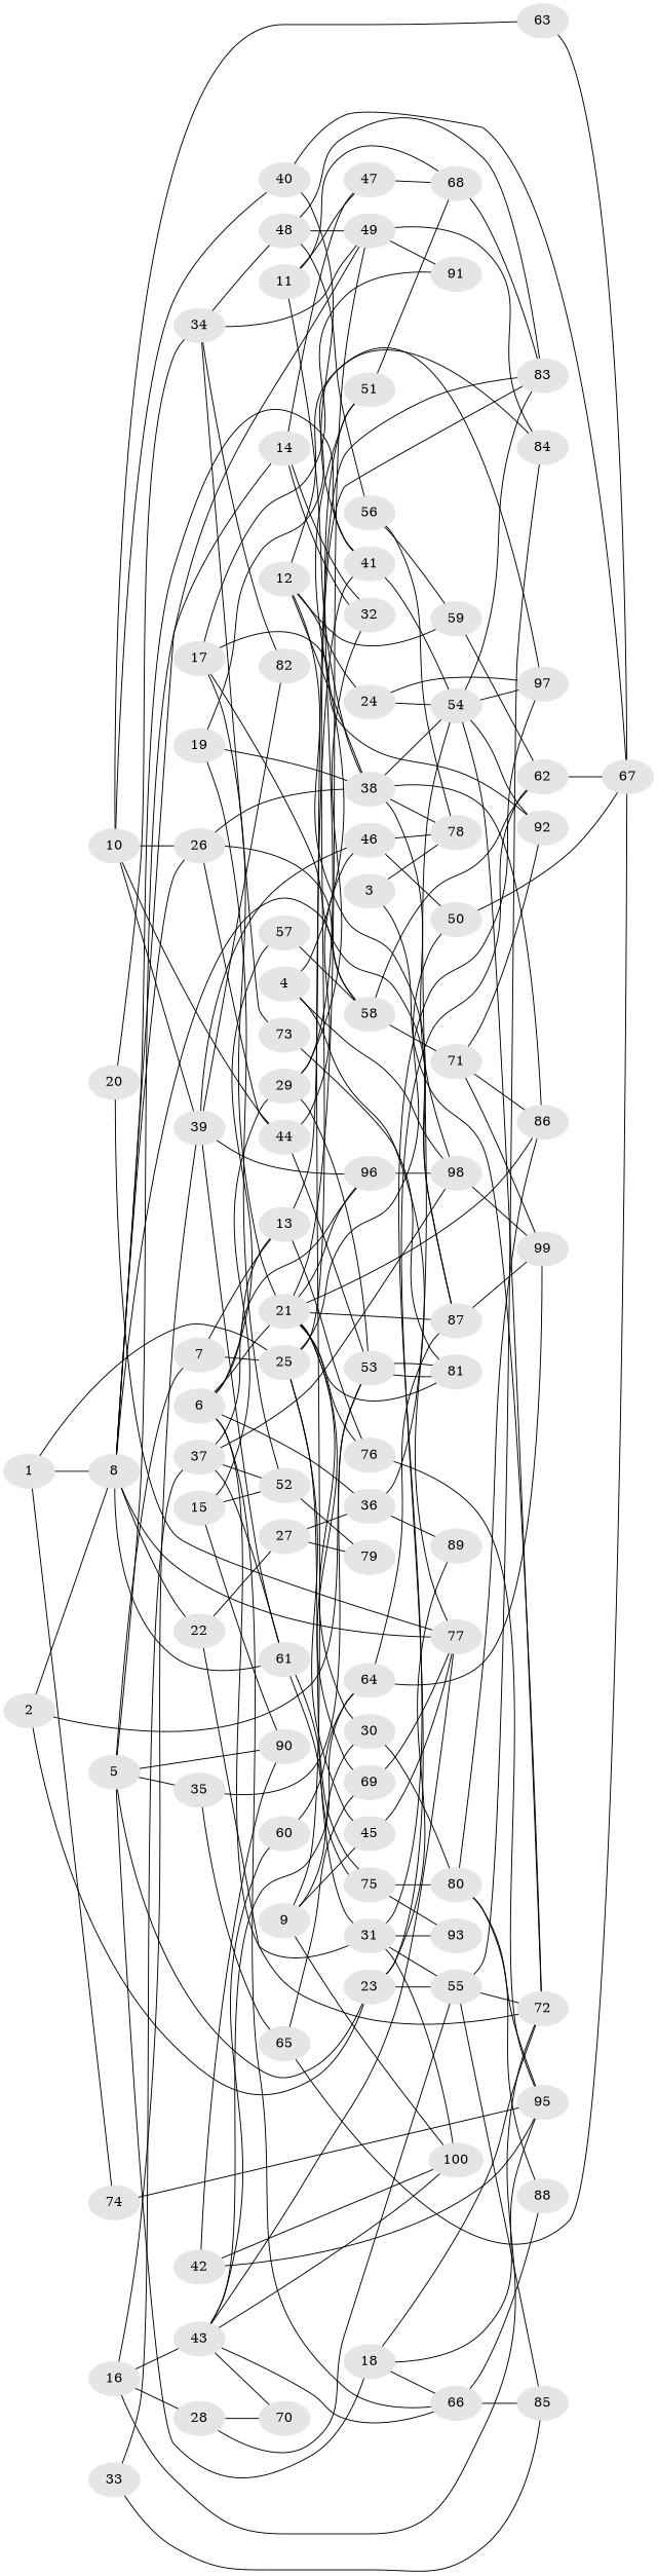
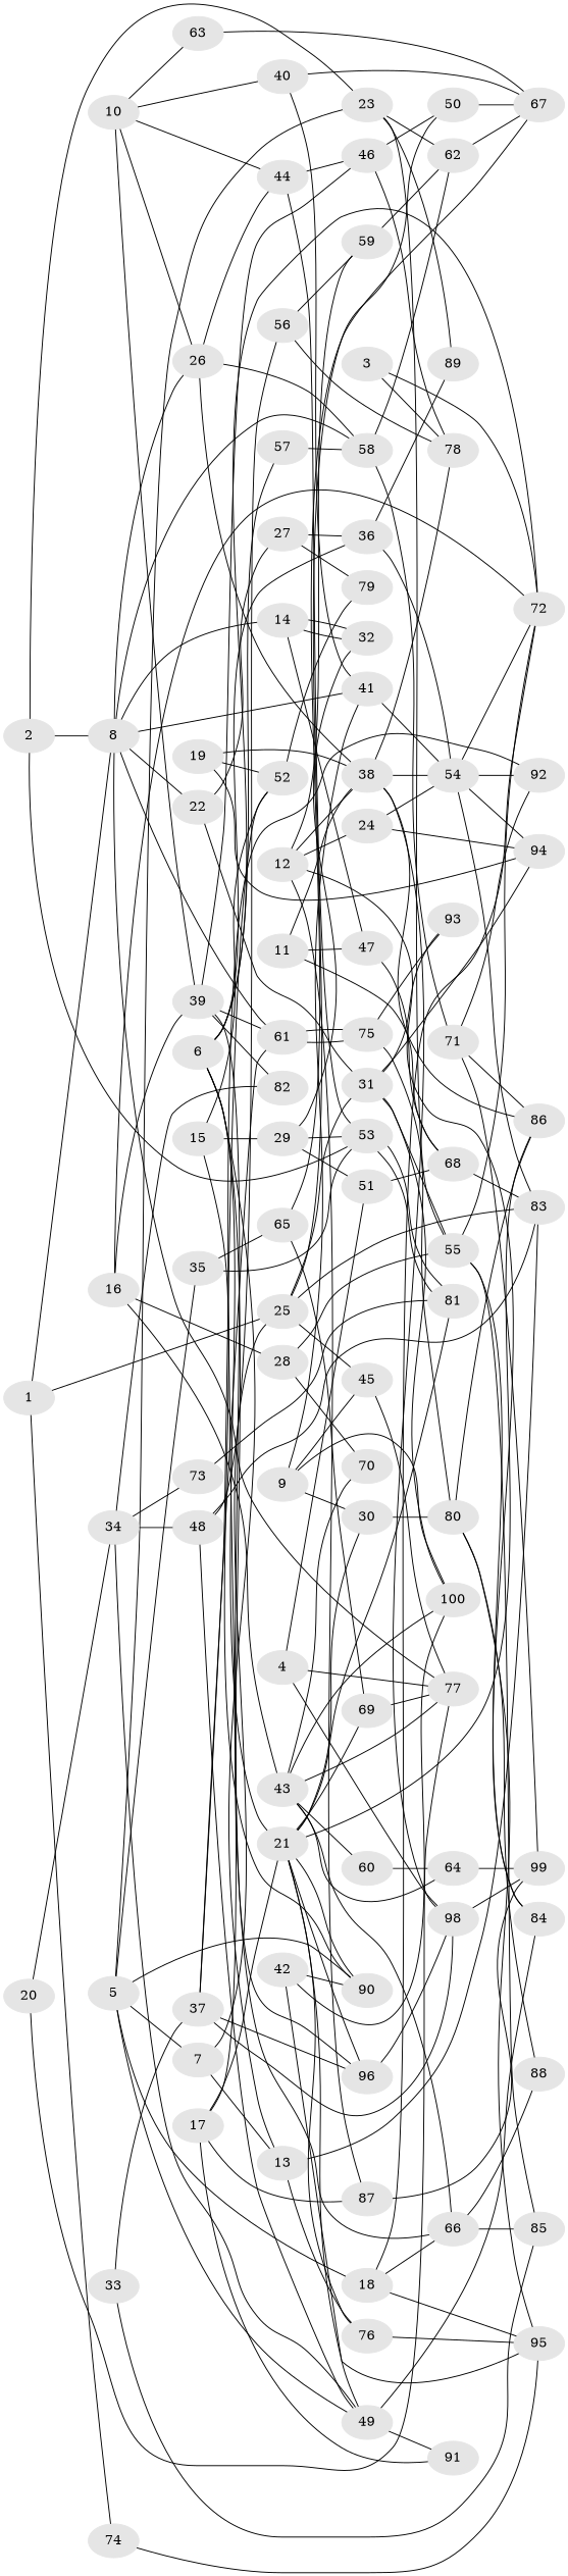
  graph {
    rankdir=LR
    node [color=gray90 style=filled]
    1
    8
    25
    74
    77
    14
    22
    26
    41
    58
    61
    45
    83
    31
    50
    95
    2
    23
    53
    55
    62
    89
    81
    3
    72
    78
    4
    51
    98
    68
    99
    5
    7
    18
    35
    49
    90
    13
    66
    65
    84
    91
    6
    21
    36
    57
    76
    30
    69
    86
    96
    54
    85
    88
    47
    32
    27
    44
    38
    71
    75
    9
    100
    80
    10
    39
    40
    63
    82
    46
    67
    11
    12
    24
    59
    87
-   94 [label=97]
+   94
    15
    29
    52
    79
    16
    28
    43
    70
    60
    64
    17
    92
    19
    20
    34
    48
    73
    93
    33
    37
    56
    42
    1 -- 8
    1 -- 25
    1 -- 74
    8 -- 77
    8 -- 14
    8 -- 22
    8 -- 26
    8 -- 41
    8 -- 58
    8 -- 61
    25 -- 45
    25 -- 83
    25 -- 31
    25 -- 50
    74 -- 95
    14 -- 47
    14 -- 32
    14 -- 32
    22 -- 31
    22 -- 27
    26 -- 58
    26 -- 44
    26 -- 38
    41 -- 54
    58 -- 62
    58 -- 71
    61 -- 75
    61 -- 75
    45 -- 77
    31 -- 55
    31 -- 100
    31 -- 94
    31 -- 93
    50 -- 67
    2 -- 8
    2 -- 23
    2 -- 53
    23 -- 55
    23 -- 62
    23 -- 89
    53 -- 81
    53 -- 81
    55 -- 72
    55 -- 84
    55 -- 85
    62 -- 67
    3 -- 72
    3 -- 78
    4 -- 77
    4 -- 51
    4 -- 98
    51 -- 68
    98 -- 99
    68 -- 83
    5 -- 23
    5 -- 7
    5 -- 18
    5 -- 35
    5 -- 49
    5 -- 90
    7 -- 25
    7 -- 13
    18 -- 95
    18 -- 72
    18 -- 66
    35 -- 53
    35 -- 65
    49 -- 84
    49 -- 91
    13 -- 83
    13 -- 76
    66 -- 85
    66 -- 88
    65 -- 69
    65 -- 67
    6 -- 72
    6 -- 13
    6 -- 66
    6 -- 21
    6 -- 36
    6 -- 57
    21 -- 81
    21 -- 49
-   21 -- 87
+   21 -- 90
    21 -- 76
    21 -- 30
    21 -- 69
    21 -- 86
    21 -- 96
    36 -- 89
    36 -- 54
    57 -- 58
    76 -- 95
    30 -- 80
    69 -- 77
    96 -- 98
    54 -- 83
    54 -- 72
    54 -- 94
    54 -- 92
    47 -- 68
    27 -- 36
    27 -- 79
    44 -- 53
    44 -- 46
    38 -- 78
    38 -- 98
    38 -- 86
    38 -- 54
    71 -- 99
    71 -- 86
    71 -- 92
    75 -- 80
    75 -- 93
    9 -- 41
    9 -- 45
    9 -- 30
    9 -- 100
    80 -- 95
    80 -- 86
    80 -- 88
    10 -- 26
    10 -- 44
    10 -- 39
    10 -- 40
    10 -- 63
    39 -- 61
    39 -- 96
    39 -- 82
    39 -- 46
    40 -- 41
    40 -- 67
    63 -- 67
    46 -- 50
    46 -- 78
    11 -- 68
    11 -- 47
    11 -- 38
    12 -- 84
    12 -- 38
    12 -- 24
    12 -- 59
    12 -- 87
    24 -- 54
    24 -- 94
    59 -- 62
    87 -- 99
    15 -- 90
    15 -- 29
    15 -- 52
    29 -- 53
    29 -- 51
    29 -- 32
    52 -- 79
    16 -- 72
    16 -- 39
    16 -- 28
    16 -- 43
    28 -- 55
    28 -- 70
    43 -- 77
    43 -- 66
    43 -- 100
    43 -- 70
    43 -- 60
    43 -- 64
    60 -- 64
    64 -- 99
-   64 -- 87
    17 -- 91
    17 -- 21
    17 -- 87
    17 -- 92
    19 -- 38
    19 -- 94
    19 -- 52
    20 -- 77
    20 -- 34
    34 -- 49
    34 -- 82
    34 -- 48
    34 -- 73
    48 -- 83
    48 -- 49
    48 -- 56
    73 -- 81
    33 -- 85
    33 -- 37
    37 -- 61
    37 -- 98
    37 -- 96
    37 -- 52
    56 -- 78
    56 -- 59
    42 -- 95
    42 -- 90
    42 -- 100
  }
